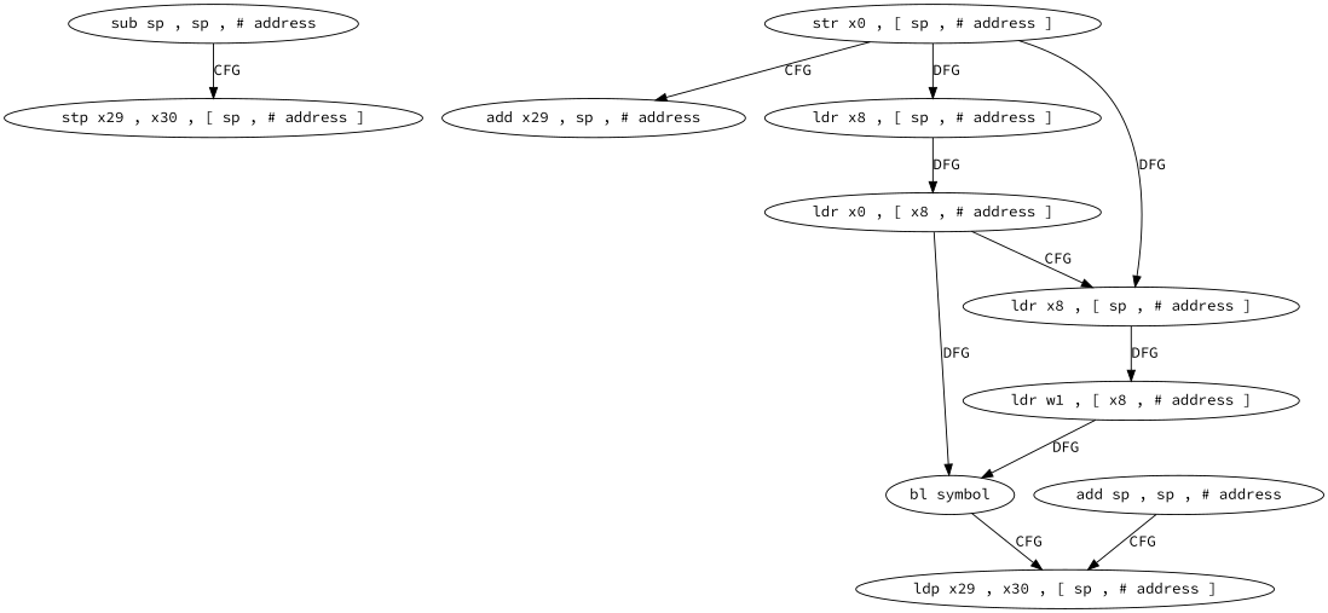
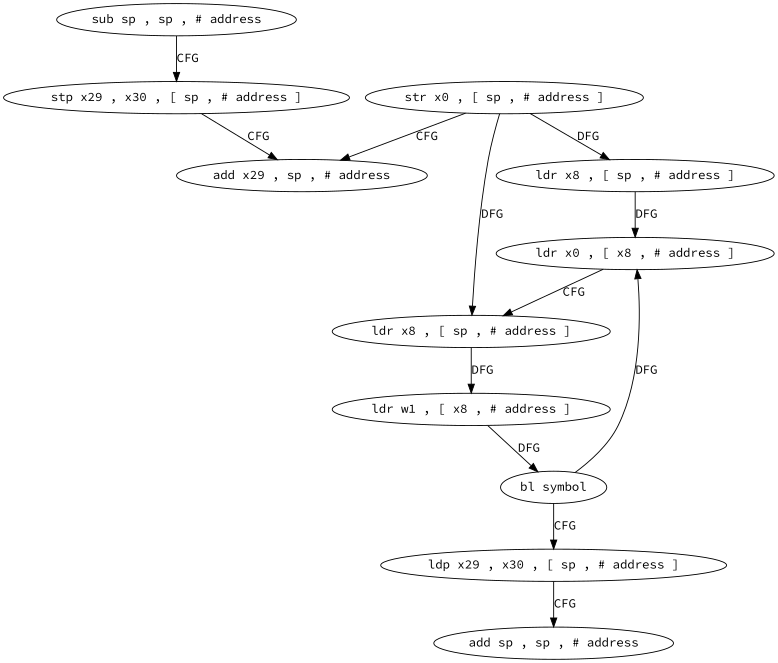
  digraph {
    fontname="Source Code Pro"
    node [fontname="Source Code Pro"]
    edge [fontname="Source Code Pro"]
    n1 [label="sub sp , sp , # address"]
    n2 [label="stp x29 , x30 , [ sp , # address ]"]
    n3 [label="add x29 , sp , # address"]
    n4 [label="str x0 , [ sp , # address ]"]
    n5 [label="ldr x8 , [ sp , # address ]"]
    n6 [label="ldr x8 , [ sp , # address ]"]
    n7 [label="ldr x0 , [ x8 , # address ]"]
    n8 [label="ldr w1 , [ x8 , # address ]"]
    n9 [label="bl symbol"]
    n10 [label="ldp x29 , x30 , [ sp , # address ]"]
    n11 [label="add sp , sp , # address"]
    n1 -> n2 [label=CFG]
+   n2 -> n3 [label=CFG]
    n4 -> n3 [label=CFG]
    n4 -> n5 [label=DFG]
    n4 -> n6 [label=DFG]
    n5 -> n7 [label=DFG]
    n6 -> n8 [label=DFG]
    n7 -> n6 [label=CFG]
-   n7 -> n9 [label=DFG]
+   n9 -> n7 [label=DFG]
    n8 -> n9 [label=DFG]
    n9 -> n10 [label=CFG]
-   n11 -> n10 [label=CFG]
+   n10 -> n11 [label=CFG]
  }
